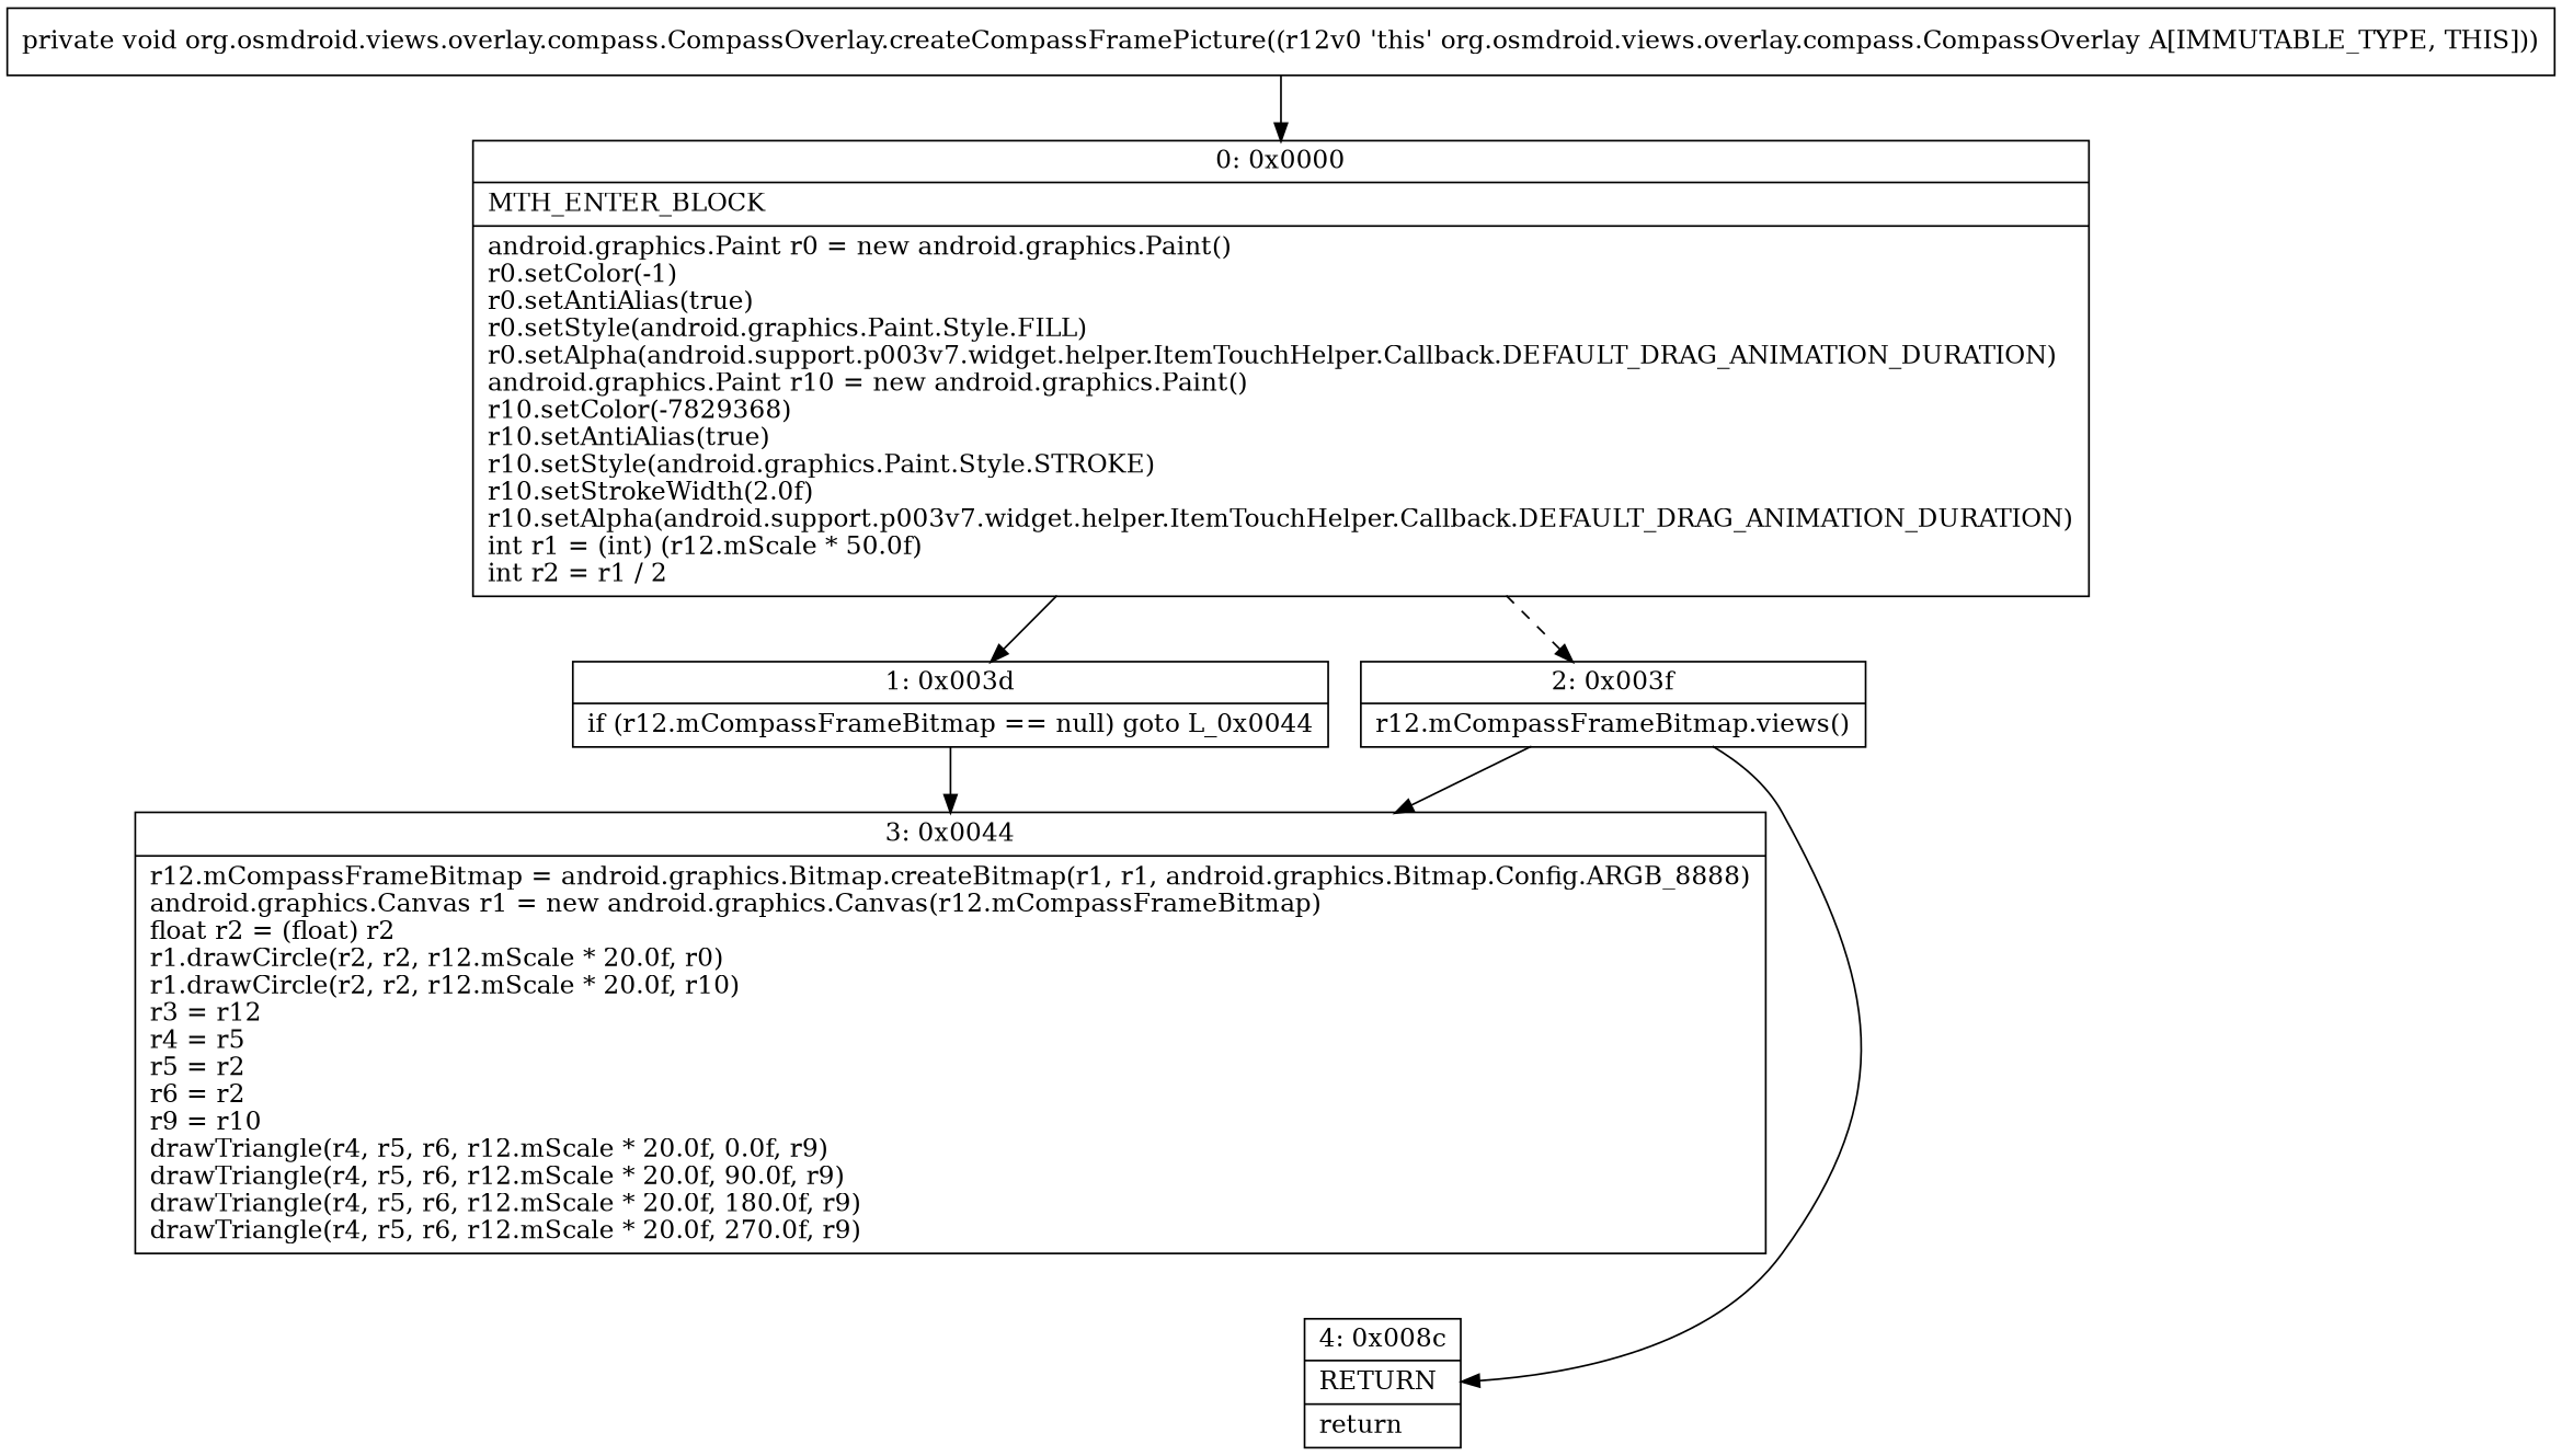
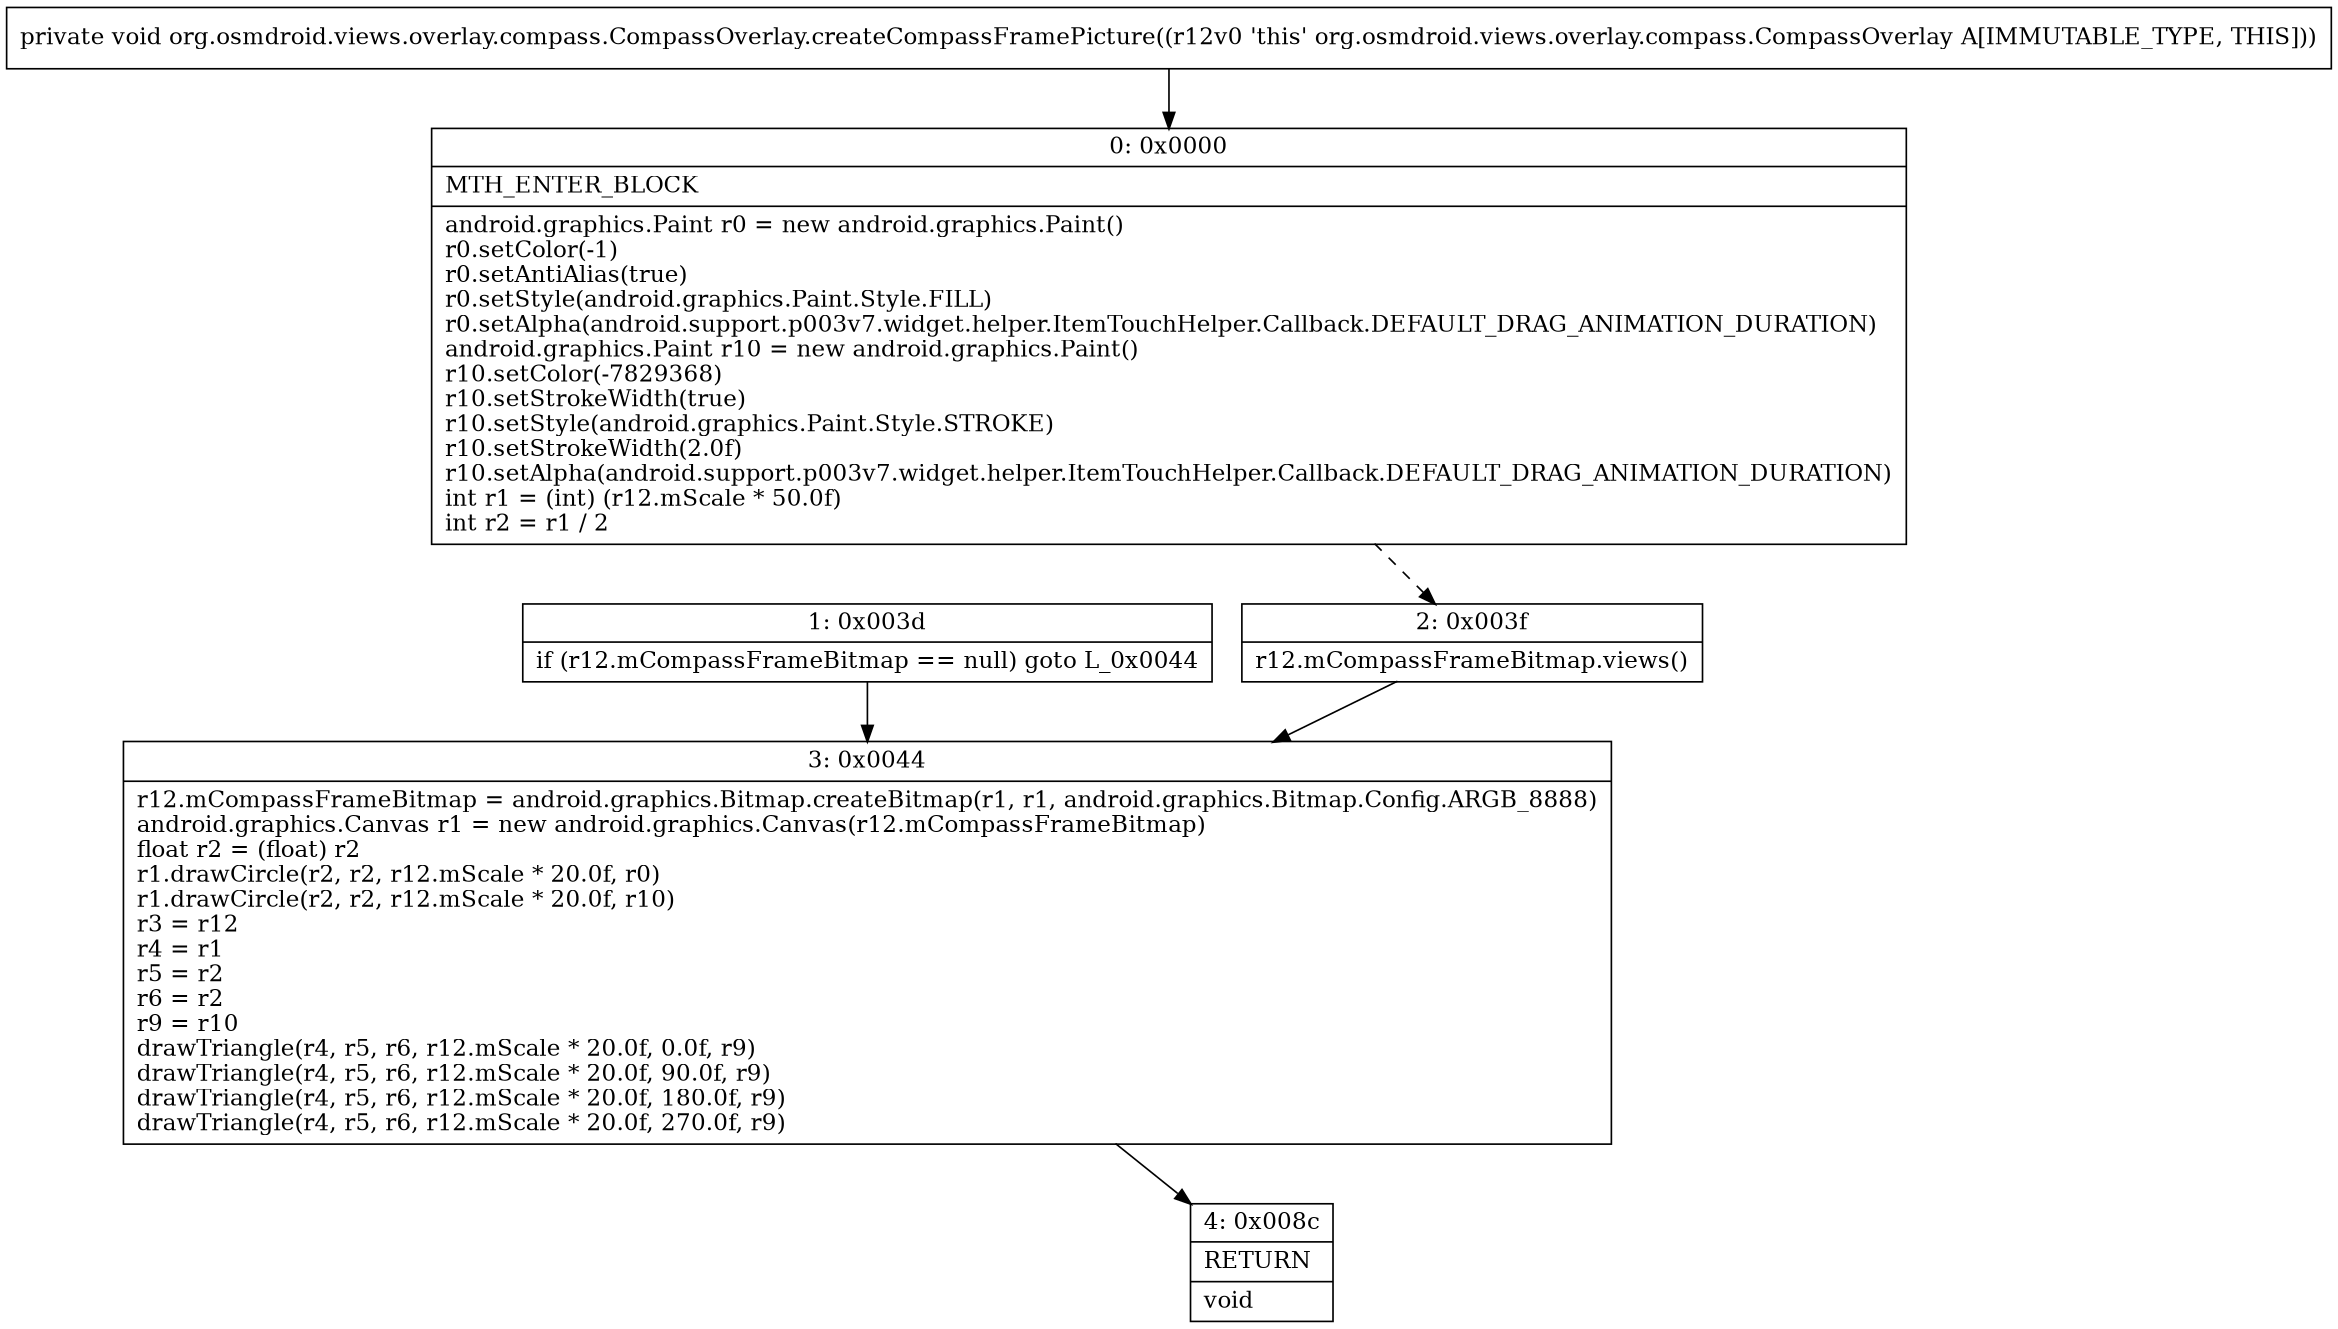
  digraph {
    node [shape=record]
-   n1 [label="{0\:\ 0x0000|MTH_ENTER_BLOCK\l|android.graphics.Paint r0 = new android.graphics.Paint()\lr0.setColor(\-1)\lr0.setAntiAlias(true)\lr0.setStyle(android.graphics.Paint.Style.FILL)\lr0.setAlpha(android.support.p003v7.widget.helper.ItemTouchHelper.Callback.DEFAULT_DRAG_ANIMATION_DURATION)\landroid.graphics.Paint r10 = new android.graphics.Paint()\lr10.setColor(\-7829368)\lr10.setAntiAlias(true)\lr10.setStyle(android.graphics.Paint.Style.STROKE)\lr10.setStrokeWidth(2.0f)\lr10.setAlpha(android.support.p003v7.widget.helper.ItemTouchHelper.Callback.DEFAULT_DRAG_ANIMATION_DURATION)\lint r1 = (int) (r12.mScale * 50.0f)\lint r2 = r1 \/ 2\l}"]
+   n1 [label="{0\:\ 0x0000|MTH_ENTER_BLOCK\l|android.graphics.Paint r0 = new android.graphics.Paint()\lr0.setColor(\-1)\lr0.setAntiAlias(true)\lr0.setStyle(android.graphics.Paint.Style.FILL)\lr0.setAlpha(android.support.p003v7.widget.helper.ItemTouchHelper.Callback.DEFAULT_DRAG_ANIMATION_DURATION)\landroid.graphics.Paint r10 = new android.graphics.Paint()\lr10.setColor(\-7829368)\lr10.setStrokeWidth(true)\lr10.setStyle(android.graphics.Paint.Style.STROKE)\lr10.setStrokeWidth(2.0f)\lr10.setAlpha(android.support.p003v7.widget.helper.ItemTouchHelper.Callback.DEFAULT_DRAG_ANIMATION_DURATION)\lint r1 = (int) (r12.mScale * 50.0f)\lint r2 = r1 \/ 2\l}"]
    n2 [label="{1\:\ 0x003d|if (r12.mCompassFrameBitmap == null) goto L_0x0044\l}"]
    n3 [label="{2\:\ 0x003f|r12.mCompassFrameBitmap.views()\l}"]
-   n4 [label="{3\:\ 0x0044|r12.mCompassFrameBitmap = android.graphics.Bitmap.createBitmap(r1, r1, android.graphics.Bitmap.Config.ARGB_8888)\landroid.graphics.Canvas r1 = new android.graphics.Canvas(r12.mCompassFrameBitmap)\lfloat r2 = (float) r2\lr1.drawCircle(r2, r2, r12.mScale * 20.0f, r0)\lr1.drawCircle(r2, r2, r12.mScale * 20.0f, r10)\lr3 = r12\lr4 = r5\lr5 = r2\lr6 = r2\lr9 = r10\ldrawTriangle(r4, r5, r6, r12.mScale * 20.0f, 0.0f, r9)\ldrawTriangle(r4, r5, r6, r12.mScale * 20.0f, 90.0f, r9)\ldrawTriangle(r4, r5, r6, r12.mScale * 20.0f, 180.0f, r9)\ldrawTriangle(r4, r5, r6, r12.mScale * 20.0f, 270.0f, r9)\l}"]
-   n5 [label="{4\:\ 0x008c|RETURN\l|return\l}"]
+   n4 [label="{3\:\ 0x0044|r12.mCompassFrameBitmap = android.graphics.Bitmap.createBitmap(r1, r1, android.graphics.Bitmap.Config.ARGB_8888)\landroid.graphics.Canvas r1 = new android.graphics.Canvas(r12.mCompassFrameBitmap)\lfloat r2 = (float) r2\lr1.drawCircle(r2, r2, r12.mScale * 20.0f, r0)\lr1.drawCircle(r2, r2, r12.mScale * 20.0f, r10)\lr3 = r12\lr4 = r1\lr5 = r2\lr6 = r2\lr9 = r10\ldrawTriangle(r4, r5, r6, r12.mScale * 20.0f, 0.0f, r9)\ldrawTriangle(r4, r5, r6, r12.mScale * 20.0f, 90.0f, r9)\ldrawTriangle(r4, r5, r6, r12.mScale * 20.0f, 180.0f, r9)\ldrawTriangle(r4, r5, r6, r12.mScale * 20.0f, 270.0f, r9)\l}"]
+   n5 [label="{4\:\ 0x008c|RETURN\l|void\l}"]
    n6 [label="{private void org.osmdroid.views.overlay.compass.CompassOverlay.createCompassFramePicture((r12v0 'this' org.osmdroid.views.overlay.compass.CompassOverlay A[IMMUTABLE_TYPE, THIS])) }"]
-   n1 -> n2
    n1 -> n3 [style=dashed]
    n2 -> n4
    n3 -> n4
-   n3 -> n5
+   n4 -> n5
    n6 -> n1
  }
